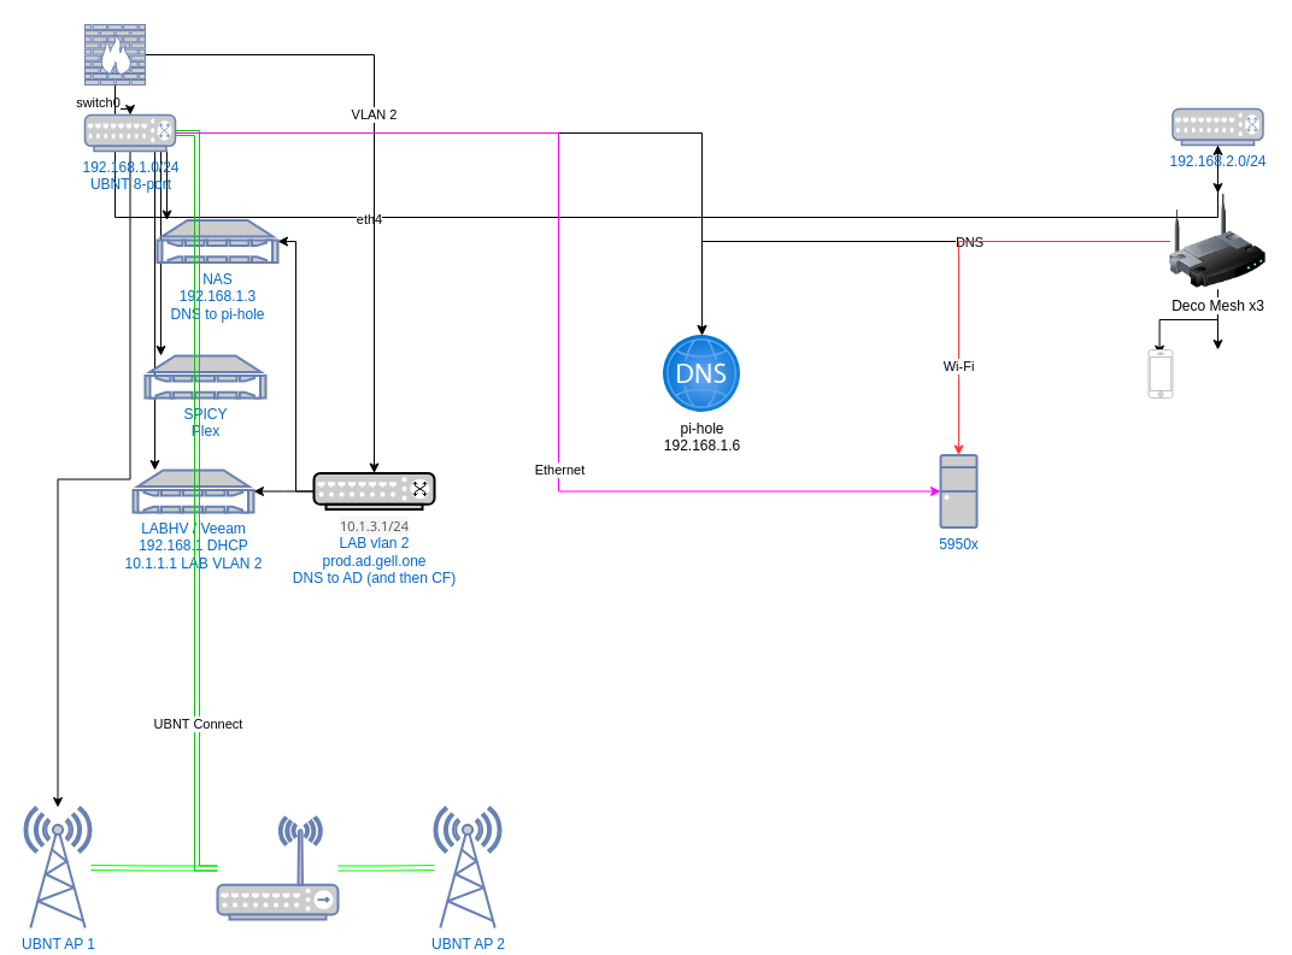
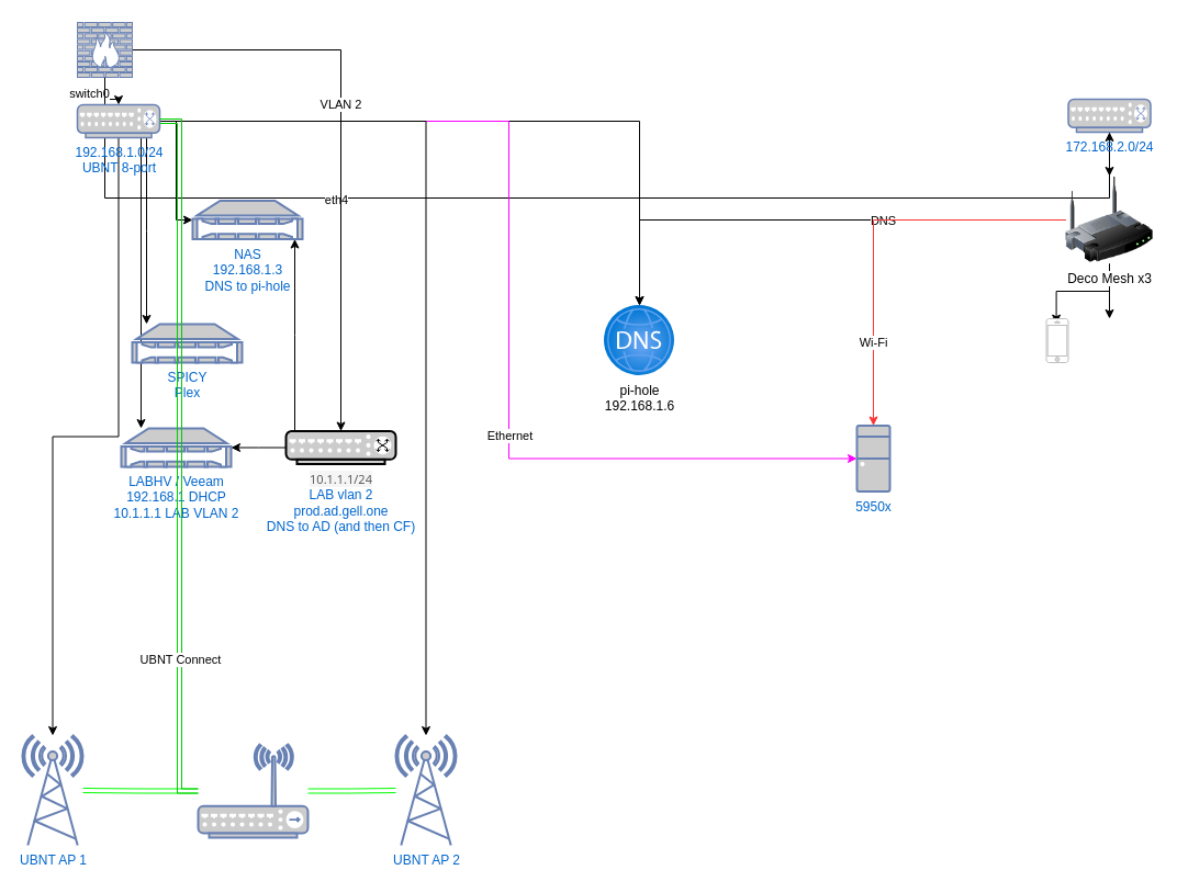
  <mxCell id="0" />
  <mxCell id="1" parent="0" />
  <mxCell id="2" style="edgeStyle=orthogonalEdgeStyle;rounded=0;orthogonalLoop=1;jettySize=auto;html=1;" edge="1" parent="1" source="8" target="17"><mxGeometry relative="1" as="geometry" /></mxCell>
  <mxCell id="3" value="switch0" style="edgeLabel;html=1;align=center;verticalAlign=middle;resizable=0;points=[];" vertex="1" connectable="0" parent="2"><mxGeometry x="-0.245" y="-1" relative="1" as="geometry"><mxPoint x="-14" as="offset" /></mxGeometry></mxCell>
  <mxCell id="4" style="edgeStyle=orthogonalEdgeStyle;rounded=0;orthogonalLoop=1;jettySize=auto;html=1;" edge="1" parent="1" source="8" target="19"><mxGeometry relative="1" as="geometry"><Array as="points"><mxPoint x="95" y="180" /><mxPoint x="1010" y="180" /></Array></mxGeometry></mxCell>
  <mxCell id="5" value="eth4" style="edgeLabel;html=1;align=center;verticalAlign=middle;resizable=0;points=[];" vertex="1" connectable="0" parent="4"><mxGeometry x="-0.41" y="-1" relative="1" as="geometry"><mxPoint as="offset" /></mxGeometry></mxCell>
  <mxCell id="6" style="edgeStyle=orthogonalEdgeStyle;rounded=0;orthogonalLoop=1;jettySize=auto;html=1;" edge="1" parent="1" source="8" target="35"><mxGeometry relative="1" as="geometry" /></mxCell>
  <mxCell id="7" value="VLAN 2" style="edgeLabel;html=1;align=center;verticalAlign=middle;resizable=0;points=[];" vertex="1" connectable="0" parent="6"><mxGeometry x="-0.11" y="-1" relative="1" as="geometry"><mxPoint as="offset" /></mxGeometry></mxCell>
  <mxCell id="8" value="" style="fontColor=#0066CC;verticalAlign=top;verticalLabelPosition=bottom;labelPosition=center;align=center;html=1;outlineConnect=0;fillColor=#CCCCCC;strokeColor=#6881B3;gradientColor=none;gradientDirection=north;strokeWidth=2;shape=mxgraph.networks.firewall;" vertex="1" parent="1"><mxGeometry x="70" y="20" width="50" height="50" as="geometry" /></mxCell>
  <mxCell id="9" style="edgeStyle=elbowEdgeStyle;rounded=0;orthogonalLoop=1;jettySize=auto;html=1;" edge="1" parent="1" source="17" target="32"><mxGeometry relative="1" as="geometry"><mxPoint x="60" y="250" as="targetPoint" /></mxGeometry></mxCell>
  <mxCell id="10" style="edgeStyle=orthogonalEdgeStyle;rounded=0;orthogonalLoop=1;jettySize=auto;html=1;" edge="1" parent="1" source="17" target="30"><mxGeometry relative="1" as="geometry" /></mxCell>
  <mxCell id="11" style="edgeStyle=elbowEdgeStyle;rounded=0;orthogonalLoop=1;jettySize=auto;html=1;" edge="1" parent="1" source="17" target="31"><mxGeometry relative="1" as="geometry" /></mxCell>
  <mxCell id="12" style="edgeStyle=elbowEdgeStyle;rounded=0;orthogonalLoop=1;jettySize=auto;html=1;" edge="1" parent="1" source="17" target="29"><mxGeometry relative="1" as="geometry" /></mxCell>
  <mxCell id="13" style="edgeStyle=elbowEdgeStyle;rounded=0;orthogonalLoop=1;jettySize=auto;html=1;strokeColor=#FF00FF;fillColor=#FF6666;" edge="1" parent="1" source="17" target="36"><mxGeometry relative="1" as="geometry" /></mxCell>
  <mxCell id="14" value="Ethernet" style="edgeLabel;html=1;align=center;verticalAlign=middle;resizable=0;points=[];" vertex="1" connectable="0" parent="13"><mxGeometry x="0.281" relative="1" as="geometry"><mxPoint as="offset" /></mxGeometry></mxCell>
  <mxCell id="15" style="rounded=0;orthogonalLoop=1;jettySize=auto;html=1;strokeColor=#000000;fillColor=#FF6666;elbow=vertical;edgeStyle=orthogonalEdgeStyle;" edge="1" parent="1" source="17" target="37"><mxGeometry relative="1" as="geometry" /></mxCell>
+ <mxCell id="16" style="edgeStyle=orthogonalEdgeStyle;rounded=0;orthogonalLoop=1;jettySize=auto;html=1;strokeColor=#000000;fillColor=#FF6666;elbow=vertical;" edge="1" parent="1" source="17" target="38"><mxGeometry relative="1" as="geometry" /></mxCell>
  <mxCell id="17" value="192.168.1.0/24&lt;br&gt;UBNT 8-port" style="fontColor=#0066CC;verticalAlign=top;verticalLabelPosition=bottom;labelPosition=center;align=center;html=1;outlineConnect=0;fillColor=#CCCCCC;strokeColor=#6881B3;gradientColor=none;gradientDirection=north;strokeWidth=2;shape=mxgraph.networks.switch;" vertex="1" parent="1"><mxGeometry x="70" y="95" width="75" height="30" as="geometry" /></mxCell>
  <mxCell id="18" style="edgeStyle=orthogonalEdgeStyle;rounded=0;orthogonalLoop=1;jettySize=auto;html=1;" edge="1" parent="1" source="19" target="26"><mxGeometry relative="1" as="geometry" /></mxCell>
- <mxCell id="19" value="192.168.2.0/24" style="fontColor=#0066CC;verticalAlign=top;verticalLabelPosition=bottom;labelPosition=center;align=center;html=1;outlineConnect=0;fillColor=#CCCCCC;strokeColor=#6881B3;gradientColor=none;gradientDirection=north;strokeWidth=2;shape=mxgraph.networks.switch;" vertex="1" parent="1"><mxGeometry x="972.5" y="90" width="75" height="30" as="geometry" /></mxCell>
+ <mxCell id="19" value="172.168.2.0/24" style="fontColor=#0066CC;verticalAlign=top;verticalLabelPosition=bottom;labelPosition=center;align=center;html=1;outlineConnect=0;fillColor=#CCCCCC;strokeColor=#6881B3;gradientColor=none;gradientDirection=north;strokeWidth=2;shape=mxgraph.networks.switch;" vertex="1" parent="1"><mxGeometry x="972.5" y="90" width="75" height="30" as="geometry" /></mxCell>
  <mxCell id="20" style="edgeStyle=orthogonalEdgeStyle;rounded=0;orthogonalLoop=1;jettySize=auto;html=1;" edge="1" parent="1" source="26" target="27"><mxGeometry relative="1" as="geometry" /></mxCell>
  <mxCell id="21" style="edgeStyle=orthogonalEdgeStyle;rounded=0;orthogonalLoop=1;jettySize=auto;html=1;entryX=0.454;entryY=0.118;entryDx=0;entryDy=0;entryPerimeter=0;" edge="1" parent="1" source="26" target="28"><mxGeometry relative="1" as="geometry" /></mxCell>
  <mxCell id="22" style="edgeStyle=orthogonalEdgeStyle;rounded=0;orthogonalLoop=1;jettySize=auto;html=1;" edge="1" parent="1" source="26" target="30"><mxGeometry relative="1" as="geometry" /></mxCell>
  <mxCell id="23" value="DNS" style="edgeLabel;html=1;align=center;verticalAlign=middle;resizable=0;points=[];" vertex="1" connectable="0" parent="22"><mxGeometry x="-0.284" relative="1" as="geometry"><mxPoint as="offset" /></mxGeometry></mxCell>
  <mxCell id="24" style="edgeStyle=orthogonalEdgeStyle;rounded=0;orthogonalLoop=1;jettySize=auto;html=1;fillColor=#FF6666;strokeColor=#FF3333;" edge="1" parent="1" source="26" target="36"><mxGeometry relative="1" as="geometry" /></mxCell>
  <mxCell id="25" value="Wi-Fi" style="edgeLabel;html=1;align=center;verticalAlign=middle;resizable=0;points=[];" vertex="1" connectable="0" parent="24"><mxGeometry x="0.579" y="-1" relative="1" as="geometry"><mxPoint as="offset" /></mxGeometry></mxCell>
  <mxCell id="26" value="Deco Mesh x3" style="image;html=1;image=img/lib/clip_art/networking/Wireless_Router_128x128.png" vertex="1" parent="1"><mxGeometry x="970" y="160" width="80" height="80" as="geometry" /></mxCell>
  <mxCell id="27" value="" style="shape=image;html=1;verticalAlign=top;verticalLabelPosition=bottom;labelBackgroundColor=#ffffff;imageAspect=0;aspect=fixed;image=https://cdn0.iconfinder.com/data/icons/social-media-2185/512/social__media__social_media__xbox_-128.png" vertex="1" parent="1"><mxGeometry x="990" y="290" width="40" height="40" as="geometry" /></mxCell>
  <mxCell id="28" value="" style="html=1;verticalLabelPosition=bottom;labelBackgroundColor=#ffffff;verticalAlign=top;shadow=0;dashed=0;strokeWidth=1;shape=mxgraph.ios7.misc.iphone;strokeColor=#c0c0c0;" vertex="1" parent="1"><mxGeometry x="952.5" y="290" width="20" height="40" as="geometry" /></mxCell>
- <mxCell id="29" value="NAS&lt;br&gt;192.168.1.3&lt;br&gt;DNS to pi-hole" style="fontColor=#0066CC;verticalAlign=top;verticalLabelPosition=bottom;labelPosition=center;align=center;html=1;outlineConnect=0;fillColor=#CCCCCC;strokeColor=#6881B3;gradientColor=none;gradientDirection=north;strokeWidth=2;shape=mxgraph.networks.nas_filer;" vertex="1" parent="1"><mxGeometry x="130" y="182.5" width="100" height="35" as="geometry" /></mxCell>
+ <mxCell id="29" value="NAS&lt;br&gt;192.168.1.3&lt;br&gt;DNS to pi-hole" style="fontColor=#0066CC;verticalAlign=top;verticalLabelPosition=bottom;labelPosition=center;align=center;html=1;outlineConnect=0;fillColor=#CCCCCC;strokeColor=#6881B3;gradientColor=none;gradientDirection=north;strokeWidth=2;shape=mxgraph.networks.nas_filer;" vertex="1" parent="1"><mxGeometry x="175" y="182.5" width="100" height="35" as="geometry" /></mxCell>
  <mxCell id="30" value="pi-hole&lt;br&gt;192.168.1.6" style="aspect=fixed;html=1;points=[];align=center;image;fontSize=12;image=img/lib/azure2/networking/DNS_Zones.svg;" vertex="1" parent="1"><mxGeometry x="550" y="278" width="64" height="64" as="geometry" /></mxCell>
  <mxCell id="31" value="SPICY&lt;br&gt;Plex" style="fontColor=#0066CC;verticalAlign=top;verticalLabelPosition=bottom;labelPosition=center;align=center;html=1;outlineConnect=0;fillColor=#CCCCCC;strokeColor=#6881B3;gradientColor=none;gradientDirection=north;strokeWidth=2;shape=mxgraph.networks.nas_filer;" vertex="1" parent="1"><mxGeometry x="120" y="295" width="100" height="35" as="geometry" /></mxCell>
  <mxCell id="32" value="LABHV / Veeam&lt;br&gt;192.168.1 DHCP&lt;br&gt;10.1.1.1 LAB VLAN 2" style="fontColor=#0066CC;verticalAlign=top;verticalLabelPosition=bottom;labelPosition=center;align=center;html=1;outlineConnect=0;fillColor=#CCCCCC;strokeColor=#6881B3;gradientColor=none;gradientDirection=north;strokeWidth=2;shape=mxgraph.networks.nas_filer;" vertex="1" parent="1"><mxGeometry x="110" y="390" width="100" height="35" as="geometry" /></mxCell>
  <mxCell id="33" style="rounded=0;orthogonalLoop=1;jettySize=auto;html=1;edgeStyle=elbowEdgeStyle;" edge="1" parent="1" source="35" target="32"><mxGeometry relative="1" as="geometry"><mxPoint x="250" y="540" as="targetPoint" /></mxGeometry></mxCell>
  <mxCell id="34" style="edgeStyle=elbowEdgeStyle;rounded=0;orthogonalLoop=1;jettySize=auto;html=1;shadow=0;strokeColor=#000000;fillColor=#FF6666;" edge="1" parent="1" source="35" target="29"><mxGeometry relative="1" as="geometry" /></mxCell>
- <mxCell id="35" value="&lt;span style=&quot;color: rgb(79, 79, 79); font-family: &amp;quot;Open Sans&amp;quot;, sans-serif; font-size: 11px; text-align: start; background-color: rgb(245, 245, 245);&quot;&gt;10.1.3.1/24&lt;/span&gt;&lt;br&gt;LAB vlan 2&lt;br&gt;prod.ad.gell.one&lt;br&gt;DNS to AD (and then CF)" style="fontColor=#0066CC;verticalAlign=top;verticalLabelPosition=bottom;labelPosition=center;align=center;html=1;outlineConnect=0;fillColor=#CCCCCC;strokeColor=#000000;gradientColor=none;gradientDirection=north;strokeWidth=2;shape=mxgraph.networks.switch;" vertex="1" parent="1"><mxGeometry x="260" y="392.5" width="100" height="30" as="geometry" /></mxCell>
- <mxCell id="36" value="5950x" style="fontColor=#0066CC;verticalAlign=top;verticalLabelPosition=bottom;labelPosition=center;align=center;html=1;outlineConnect=0;fillColor=#CCCCCC;strokeColor=#6881B3;gradientColor=none;gradientDirection=north;strokeWidth=2;shape=mxgraph.networks.desktop_pc;" vertex="1" parent="1"><mxGeometry x="780" y="377.5" width="30" height="60" as="geometry" /></mxCell>
+ <mxCell id="35" value="&lt;span style=&quot;color: rgb(79, 79, 79); font-family: &amp;quot;Open Sans&amp;quot;, sans-serif; font-size: 11px; text-align: start; background-color: rgb(245, 245, 245);&quot;&gt;10.1.1.1/24&lt;/span&gt;&lt;br&gt;LAB vlan 2&lt;br&gt;prod.ad.gell.one&lt;br&gt;DNS to AD (and then CF)" style="fontColor=#0066CC;verticalAlign=top;verticalLabelPosition=bottom;labelPosition=center;align=center;html=1;outlineConnect=0;fillColor=#CCCCCC;strokeColor=#000000;gradientColor=none;gradientDirection=north;strokeWidth=2;shape=mxgraph.networks.switch;" vertex="1" parent="1"><mxGeometry x="260" y="392.5" width="100" height="30" as="geometry" /></mxCell>
+ <mxCell id="36" value="5950x" style="fontColor=#0066CC;verticalAlign=top;verticalLabelPosition=bottom;labelPosition=center;align=center;html=1;outlineConnect=0;fillColor=#CCCCCC;strokeColor=#6881B3;gradientColor=none;gradientDirection=north;strokeWidth=2;shape=mxgraph.networks.desktop_pc;" vertex="1" parent="1"><mxGeometry x="780" y="387.5" width="30" height="60" as="geometry" /></mxCell>
  <mxCell id="37" value="UBNT AP 1&lt;br&gt;" style="fontColor=#0066CC;verticalAlign=top;verticalLabelPosition=bottom;labelPosition=center;align=center;html=1;outlineConnect=0;fillColor=#CCCCCC;strokeColor=#6881B3;gradientColor=none;gradientDirection=north;strokeWidth=2;shape=mxgraph.networks.radio_tower;" vertex="1" parent="1"><mxGeometry x="20" y="670" width="55" height="100" as="geometry" /></mxCell>
  <mxCell id="38" value="UBNT AP 2&lt;br&gt;" style="fontColor=#0066CC;verticalAlign=top;verticalLabelPosition=bottom;labelPosition=center;align=center;html=1;outlineConnect=0;fillColor=#CCCCCC;strokeColor=#6881B3;gradientColor=none;gradientDirection=north;strokeWidth=2;shape=mxgraph.networks.radio_tower;" vertex="1" parent="1"><mxGeometry x="360" y="670" width="55" height="100" as="geometry" /></mxCell>
  <mxCell id="39" style="edgeStyle=orthogonalEdgeStyle;rounded=0;orthogonalLoop=1;jettySize=auto;html=1;strokeColor=#00FF00;fillColor=#FF6666;elbow=vertical;shape=link;" edge="1" parent="1" source="43" target="37"><mxGeometry relative="1" as="geometry" /></mxCell>
  <mxCell id="40" style="edgeStyle=orthogonalEdgeStyle;rounded=0;orthogonalLoop=1;jettySize=auto;html=1;strokeColor=#00FF00;fillColor=#FF6666;elbow=vertical;shape=link;" edge="1" parent="1" source="43" target="38"><mxGeometry relative="1" as="geometry" /></mxCell>
  <mxCell id="41" style="edgeStyle=elbowEdgeStyle;rounded=0;orthogonalLoop=1;jettySize=auto;html=1;strokeColor=#00CC00;fillColor=#FF6666;shadow=0;shape=link;" edge="1" parent="1" source="43" target="17"><mxGeometry relative="1" as="geometry" /></mxCell>
  <mxCell id="42" value="UBNT Connect" style="edgeLabel;html=1;align=center;verticalAlign=middle;resizable=0;points=[];" vertex="1" connectable="0" parent="41"><mxGeometry x="-0.574" relative="1" as="geometry"><mxPoint as="offset" /></mxGeometry></mxCell>
  <mxCell id="43" value="" style="fontColor=#0066CC;verticalAlign=top;verticalLabelPosition=bottom;labelPosition=center;align=center;html=1;outlineConnect=0;fillColor=#CCCCCC;strokeColor=#6881B3;gradientColor=none;gradientDirection=north;strokeWidth=2;shape=mxgraph.networks.wireless_hub;" vertex="1" parent="1"><mxGeometry x="180" y="678" width="100" height="85" as="geometry" /></mxCell>
